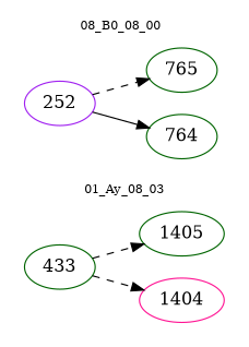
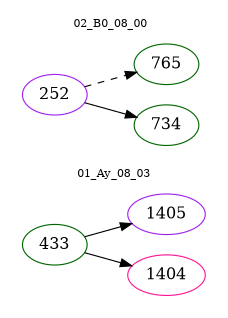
  digraph {
    rankdir=LR
    node [color=darkgreen]
    edge [color=black style=solid]
    n1 [label=433]
    n2 [color=deeppink label=1404]
-   n3 [label=1405]
+   n3 [color=purple label=1405]
    n4 [color=purple label=252]
-   n5 [label=764]
+   n5 [label=734]
    n6 [label=765]
    subgraph cluster_1 {
      color=white
      fontsize=10
      label="01_Ay_08_03"
      n1
      n2
      n3
    }
    subgraph cluster_2 {
      color=white
      fontsize=10
-     label="08_B0_08_00"
+     label="02_B0_08_00"
      n4
      n5
      n6
    }
-   n1 -> n2 [style=dashed]
-   n1 -> n3 [style=dashed]
+   n1 -> n2
+   n1 -> n3
    n4 -> n5
    n4 -> n6 [style=dashed]
  }
